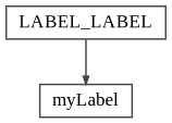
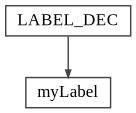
  digraph {
    bgcolor=white
    ordering=out
    ranksep=.4
    fontname="Liberation Serif"
    node [color="#444444" fillcolor=white fixedsize=false fontcolor=black fontname="Liberation Serif" fontsize=12 shape=box style="filled, solid"]
-   n1 [height=.25 label=LABEL_LABEL width=.25]
+   n1 [height=.25 label=LABEL_DEC width=.25]
    n2 [height=.25 label=myLabel width=.25]
    n1 -> n2 [arrowsize=.5 color="#444444" fontname="Liberation Serif"]
  }
